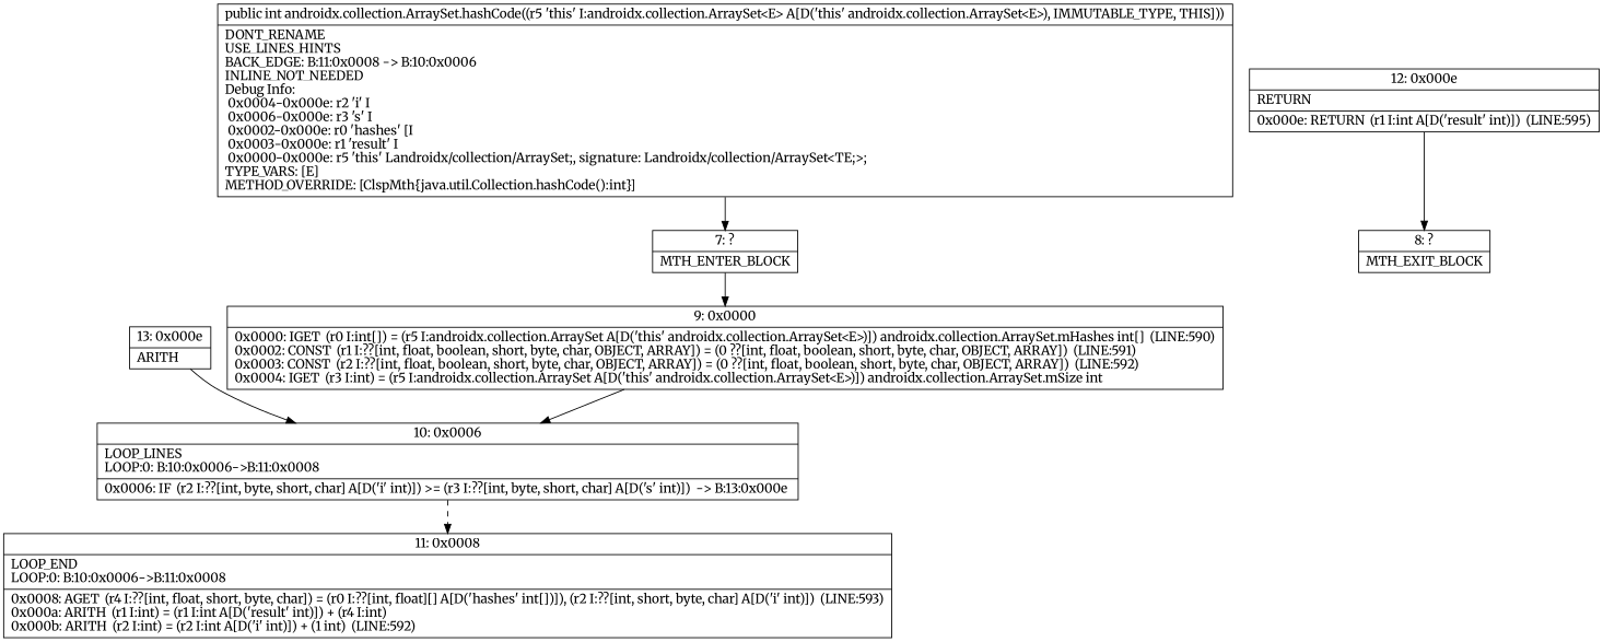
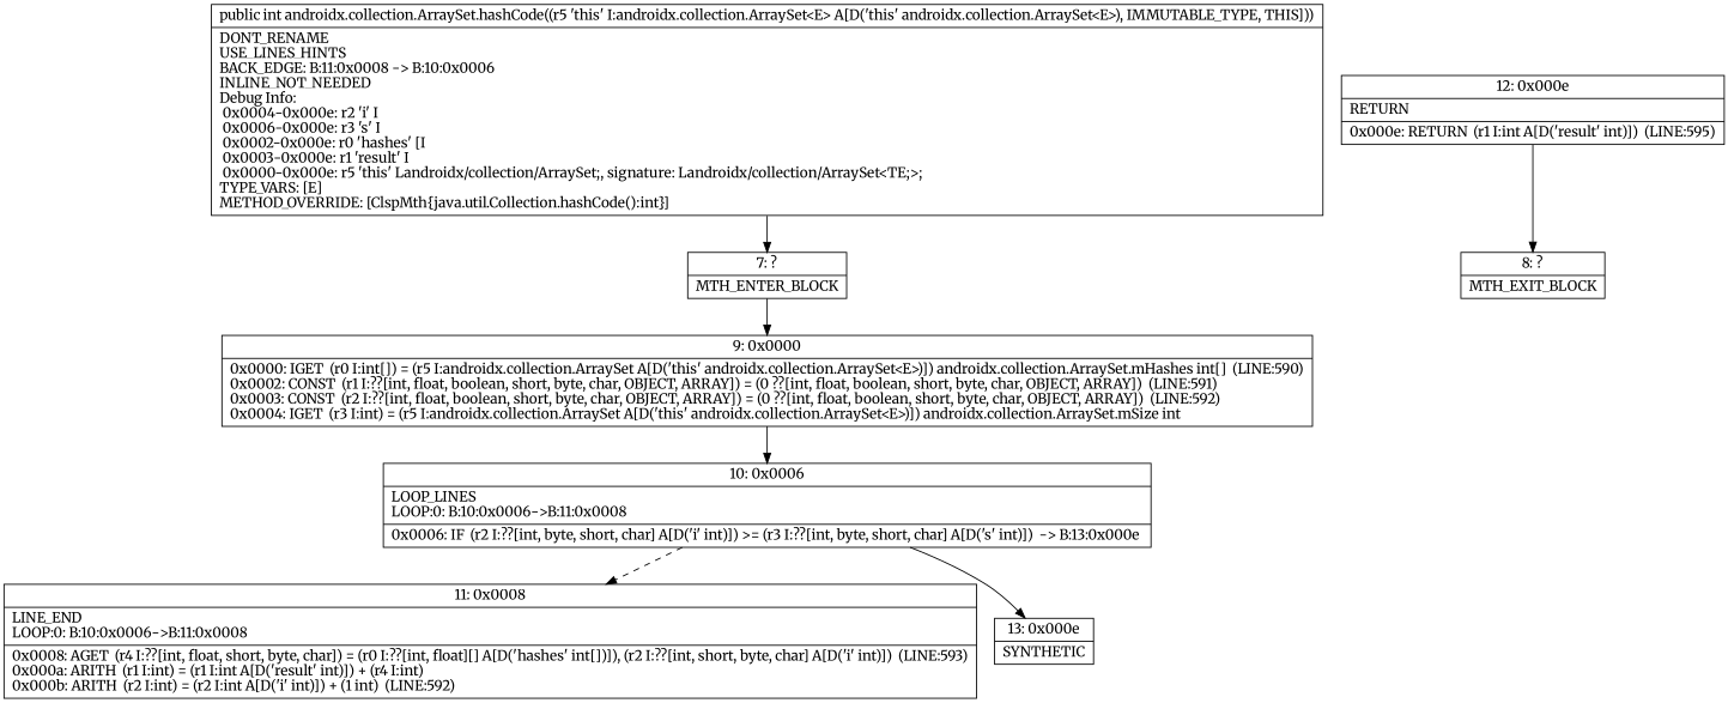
  digraph {
    fontname=Merriweather
    node [fontname=Merriweather shape=record]
    edge [fontname=Merriweather]
    n1 [label="{7\:\ ?|MTH_ENTER_BLOCK\l}"]
    n2 [label="{9\:\ 0x0000|0x0000: IGET  (r0 I:int[]) = (r5 I:androidx.collection.ArraySet A[D('this' androidx.collection.ArraySet\<E\>)]) androidx.collection.ArraySet.mHashes int[]  (LINE:590)\l0x0002: CONST  (r1 I:??[int, float, boolean, short, byte, char, OBJECT, ARRAY]) = (0 ??[int, float, boolean, short, byte, char, OBJECT, ARRAY])  (LINE:591)\l0x0003: CONST  (r2 I:??[int, float, boolean, short, byte, char, OBJECT, ARRAY]) = (0 ??[int, float, boolean, short, byte, char, OBJECT, ARRAY])  (LINE:592)\l0x0004: IGET  (r3 I:int) = (r5 I:androidx.collection.ArraySet A[D('this' androidx.collection.ArraySet\<E\>)]) androidx.collection.ArraySet.mSize int \l}"]
    n3 [label="{10\:\ 0x0006|LOOP_LINES\lLOOP:0: B:10:0x0006\-\>B:11:0x0008\l|0x0006: IF  (r2 I:??[int, byte, short, char] A[D('i' int)]) \>= (r3 I:??[int, byte, short, char] A[D('s' int)])  \-\> B:13:0x000e \l}"]
-   n4 [label="{11\:\ 0x0008|LOOP_END\lLOOP:0: B:10:0x0006\-\>B:11:0x0008\l|0x0008: AGET  (r4 I:??[int, float, short, byte, char]) = (r0 I:??[int, float][] A[D('hashes' int[])]), (r2 I:??[int, short, byte, char] A[D('i' int)])  (LINE:593)\l0x000a: ARITH  (r1 I:int) = (r1 I:int A[D('result' int)]) + (r4 I:int) \l0x000b: ARITH  (r2 I:int) = (r2 I:int A[D('i' int)]) + (1 int)  (LINE:592)\l}"]
-   n5 [label="{13\:\ 0x000e|ARITH\l}"]
+   n4 [label="{11\:\ 0x0008|LINE_END\lLOOP:0: B:10:0x0006\-\>B:11:0x0008\l|0x0008: AGET  (r4 I:??[int, float, short, byte, char]) = (r0 I:??[int, float][] A[D('hashes' int[])]), (r2 I:??[int, short, byte, char] A[D('i' int)])  (LINE:593)\l0x000a: ARITH  (r1 I:int) = (r1 I:int A[D('result' int)]) + (r4 I:int) \l0x000b: ARITH  (r2 I:int) = (r2 I:int A[D('i' int)]) + (1 int)  (LINE:592)\l}"]
+   n5 [label="{13\:\ 0x000e|SYNTHETIC\l}"]
    n6 [label="{12\:\ 0x000e|RETURN\l|0x000e: RETURN  (r1 I:int A[D('result' int)])  (LINE:595)\l}"]
    n7 [label="{8\:\ ?|MTH_EXIT_BLOCK\l}"]
    n8 [label="{public int androidx.collection.ArraySet.hashCode((r5 'this' I:androidx.collection.ArraySet\<E\> A[D('this' androidx.collection.ArraySet\<E\>), IMMUTABLE_TYPE, THIS]))  | DONT_RENAME\lUSE_LINES_HINTS\lBACK_EDGE: B:11:0x0008 \-\> B:10:0x0006\lINLINE_NOT_NEEDED\lDebug Info:\l  0x0004\-0x000e: r2 'i' I\l  0x0006\-0x000e: r3 's' I\l  0x0002\-0x000e: r0 'hashes' [I\l  0x0003\-0x000e: r1 'result' I\l  0x0000\-0x000e: r5 'this' Landroidx\/collection\/ArraySet;, signature: Landroidx\/collection\/ArraySet\<TE;\>;\lTYPE_VARS: [E]\lMETHOD_OVERRIDE: [ClspMth\{java.util.Collection.hashCode():int\}]\l}"]
    n1 -> n2
    n2 -> n3
    n3 -> n4 [style=dashed]
-   n5 -> n3
+   n3 -> n5
    n6 -> n7
    n8 -> n1
  }
